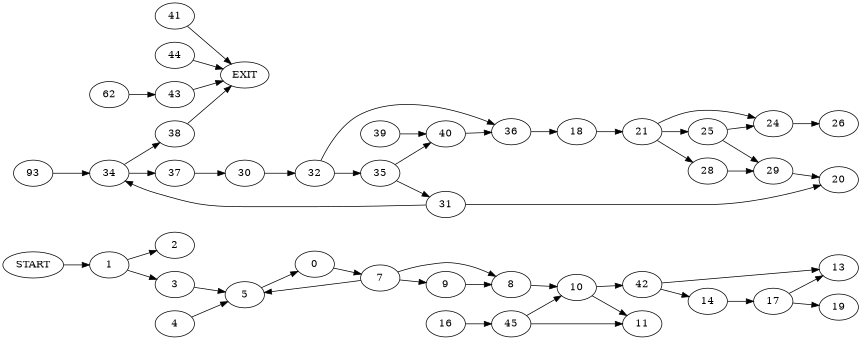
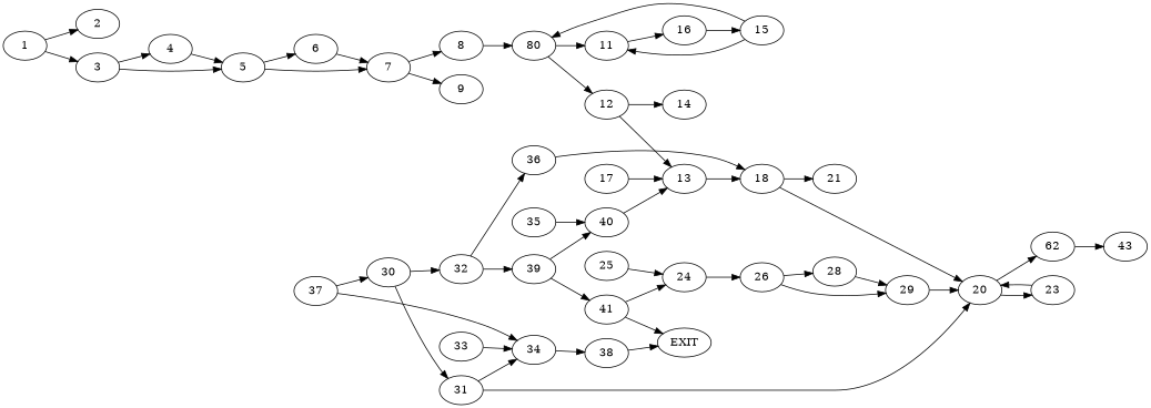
  digraph {
    rankdir=LR
-   n1 [label=START]
    1
    2
    3
    n5 [label=EXIT]
    4
    5
-   6 [label=0]
+   6
    7
    8
    9
-   10
+   10 [label=80]
    11
-   12 [label=42]
+   12
    16
    13
    14
-   15 [label=45]
+   15
    18
    17
    20
    21
-   19
    n24 [label=62]
+   23
    24
    25
    43
    26
    28
    29
    30
    31
    32
    34
    35
    36
-   33 [label=93]
+   33
    37
    38
    40
    39
    41
-   44
-   n1 -> 1
    1 -> 2
    1 -> 3
+   3 -> 4
    3 -> 5
    4 -> 5
    5 -> 6
-   7 -> 5
+   5 -> 7
    6 -> 7
    7 -> 8
    7 -> 9
    8 -> 10
-   9 -> 8
    10 -> 11
    10 -> 12
+   11 -> 16
    12 -> 13
    12 -> 14
    16 -> 15
-   14 -> 17
+   13 -> 18
    15 -> 10
    15 -> 11
+   18 -> 20
    18 -> 21
    17 -> 13
-   17 -> 19
-   21 -> 24
-   21 -> 25
+   20 -> n24
+   20 -> 23
+   41 -> 24
    n24 -> 43
+   23 -> 20
    24 -> 26
    25 -> 24
-   43 -> n5
-   21 -> 28
-   25 -> 29
+   26 -> 28
+   26 -> 29
    28 -> 29
    29 -> 20
-   35 -> 31
+   30 -> 31
    30 -> 32
    31 -> 20
    31 -> 34
-   32 -> 35
+   32 -> 39
    32 -> 36
-   34 -> 37
+   37 -> 34
    34 -> 38
    35 -> 40
    36 -> 18
    33 -> 34
    37 -> 30
    38 -> n5
-   40 -> 36
+   40 -> 13
    39 -> 40
+   39 -> 41
    41 -> n5
-   44 -> n5
  }
